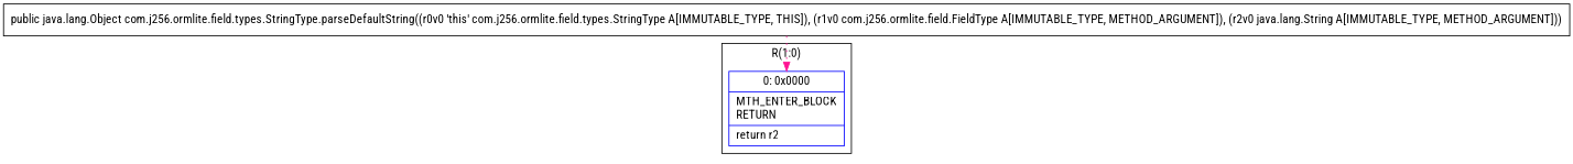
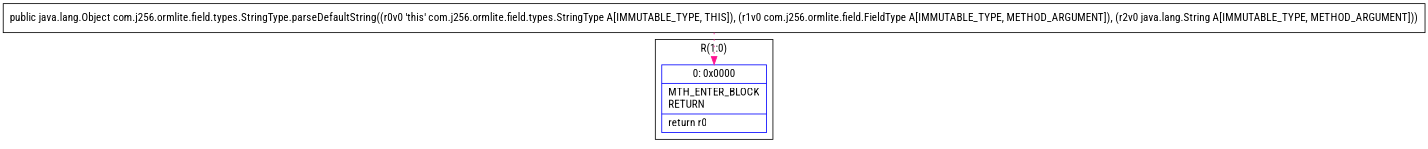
  digraph {
    fontname="Roboto Condensed"
    node [shape=record fontname="Roboto Condensed"]
-   n1 [color=blue label="{0\:\ 0x0000|MTH_ENTER_BLOCK\lRETURN\l|return r2\l}"]
+   n1 [color=blue label="{0\:\ 0x0000|MTH_ENTER_BLOCK\lRETURN\l|return r0\l}"]
    n2 [label="{public java.lang.Object com.j256.ormlite.field.types.StringType.parseDefaultString((r0v0 'this' com.j256.ormlite.field.types.StringType A[IMMUTABLE_TYPE, THIS]), (r1v0 com.j256.ormlite.field.FieldType A[IMMUTABLE_TYPE, METHOD_ARGUMENT]), (r2v0 java.lang.String A[IMMUTABLE_TYPE, METHOD_ARGUMENT])) }"]
    subgraph cluster_1 {
      label="R(1:0)"
      n1
    }
    n2 -> n1 [color=deeppink style=dotted fontname="Roboto Condensed"]
  }
